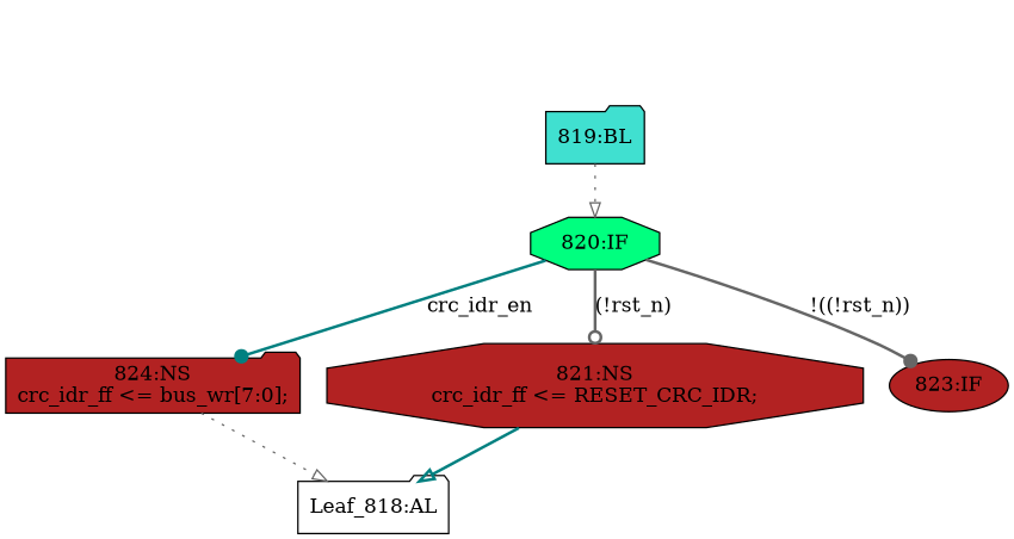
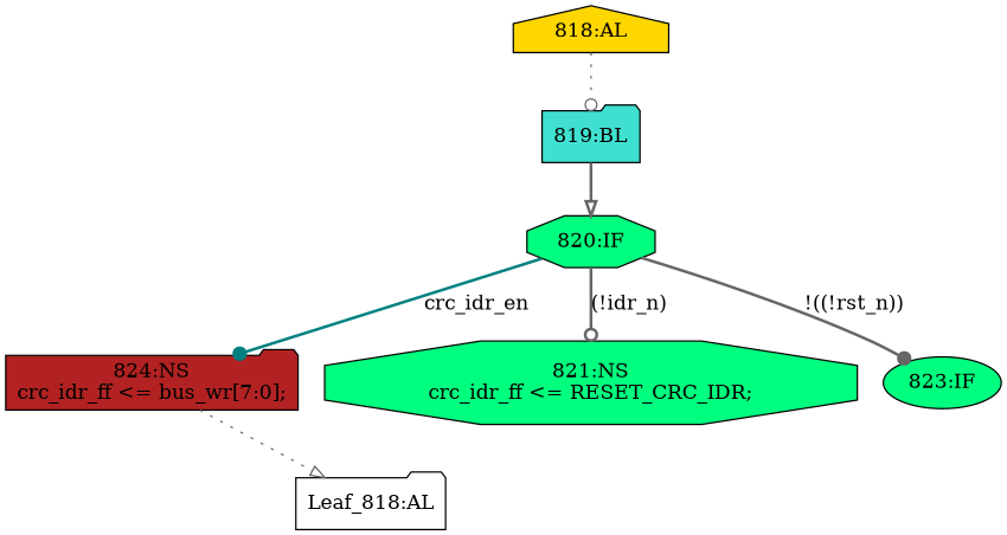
  strict digraph {
    node [fillcolor=firebrick shape=folder statements="[]" style=filled typ=NonblockingSubstitution]
    edge [arrowhead=onormal color=gray40 cond="[]" lineno=None style=bold]
    n1 [ast="<pyverilog.vparser.ast.NonblockingSubstitution object at 0x7f01261e8650>" label="824:NS\ncrc_idr_ff <= bus_wr[7:0];" statements="[<pyverilog.vparser.ast.NonblockingSubstitution object at 0x7f01261e8650>]"]
    n2 [def_var="['crc_idr_ff']" label="Leaf_818:AL" fillcolor="" statements="" style="" typ=""]
-   n3 [ast="<pyverilog.vparser.ast.NonblockingSubstitution object at 0x7f01261e88d0>" label="821:NS\ncrc_idr_ff <= RESET_CRC_IDR;" shape=octagon statements="[<pyverilog.vparser.ast.NonblockingSubstitution object at 0x7f01261e88d0>]"]
-   n4 [ast="<pyverilog.vparser.ast.IfStatement object at 0x7f01261e8a50>" label="823:IF" shape=ellipse typ=IfStatement]
+   n3 [ast="<pyverilog.vparser.ast.NonblockingSubstitution object at 0x7f01261e88d0>" fillcolor=springgreen label="821:NS\ncrc_idr_ff <= RESET_CRC_IDR;" shape=octagon statements="[<pyverilog.vparser.ast.NonblockingSubstitution object at 0x7f01261e88d0>]"]
+   n4 [ast="<pyverilog.vparser.ast.IfStatement object at 0x7f01261e8a50>" fillcolor=springgreen label="823:IF" shape=ellipse typ=IfStatement]
    n5 [ast="<pyverilog.vparser.ast.Block object at 0x7f01261e8c50>" fillcolor=turquoise label="819:BL" typ=Block]
    n6 [ast="<pyverilog.vparser.ast.IfStatement object at 0x7f01261e8c90>" fillcolor=springgreen label="820:IF" shape=octagon typ=IfStatement]
+   n7 [ast="<pyverilog.vparser.ast.Always object at 0x7f01261e8b50>" clk_sens=False fillcolor=gold label="818:AL" sens="['clk']" shape=house typ=Always use_var="['crc_idr_en', 'rst_n', 'bus_wr', 'RESET_CRC_IDR']"]
    n1 -> n2 [style=dotted]
-   n3 -> n2 [color=teal]
-   n5 -> n6 [style=dotted]
+   n5 -> n6
    n6 -> n1 [arrowhead=dot color=teal cond="['crc_idr_en']" label=crc_idr_en lineno=823]
-   n6 -> n3 [arrowhead=odot cond="['rst_n']" label="(!rst_n)" lineno=820]
+   n6 -> n3 [arrowhead=odot cond="['rst_n']" label="(!idr_n)" lineno=820]
    n6 -> n4 [arrowhead=dot cond="['rst_n']" label="!((!rst_n))" lineno=820]
+   n7 -> n5 [arrowhead=odot style=dotted]
  }
